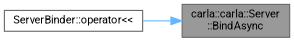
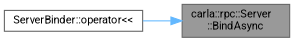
  digraph {
    rankdir=RL
    fontname=Roboto
    node [fontname=Roboto fontsize=10 shape=box style=filled]
-   n1 [color=gray40 fillcolor=grey60 fontcolor=black height=0.2 label="carla::carla::Server\l::BindAsync" width=0.4]
+   n1 [color=gray40 fillcolor=grey60 fontcolor=black height=0.2 label="carla::rpc::Server\l::BindAsync" width=0.4]
    n2 [color=grey40 fillcolor=white height=0.2 label="ServerBinder::operator\<\<" width=0.4]
    n1 -> n2 [color=steelblue1 dir=back fontname=Roboto fontsize=10 labelfontname=Helvetica labelfontsize=10 style=solid]
  }
